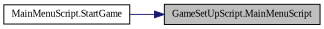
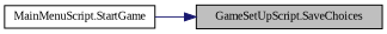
  digraph {
    rankdir=RL
    fontname="Liberation Serif"
    node [color=black fontname="Liberation Serif" fontsize=10 shape=record style=filled]
-   n1 [fillcolor=grey75 fontcolor=black height=0.2 label="GameSetUpScript.MainMenuScript" width=0.4]
+   n1 [fillcolor=grey75 fontcolor=black height=0.2 label="GameSetUpScript.SaveChoices" width=0.4]
    n2 [fillcolor=white height=0.2 label="MainMenuScript.StartGame" width=0.4]
    n1 -> n2 [color=midnightblue dir=back fontname="Liberation Serif" fontsize=10 labelfontname=Helvetica labelfontsize=10 style=solid]
  }
